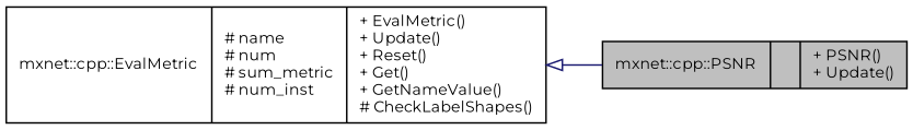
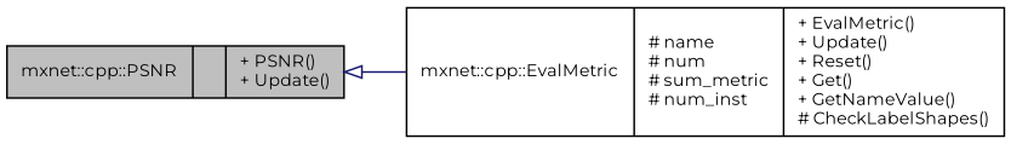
  digraph {
    rankdir=LR
    fontname=Montserrat
    node [color=black fontname=Montserrat fontsize=10 shape=record style=filled]
    n1 [fillcolor=grey75 fontcolor=black height=0.2 label="{mxnet::cpp::PSNR\n||+ PSNR()\l+ Update()\l}" width=0.4]
    n2 [fillcolor=white height=0.2 label="{mxnet::cpp::EvalMetric\n|# name\l# num\l# sum_metric\l# num_inst\l|+ EvalMetric()\l+ Update()\l+ Reset()\l+ Get()\l+ GetNameValue()\l# CheckLabelShapes()\l}" width=0.4]
-   n2 -> n1 [arrowtail=onormal color=midnightblue dir=back fontname=Montserrat fontsize=10 labelfontname=Helvetica labelfontsize=10 style=solid]
+   n1 -> n2 [arrowtail=onormal color=midnightblue dir=back fontname=Montserrat fontsize=10 labelfontname=Helvetica labelfontsize=10 style=solid]
  }
